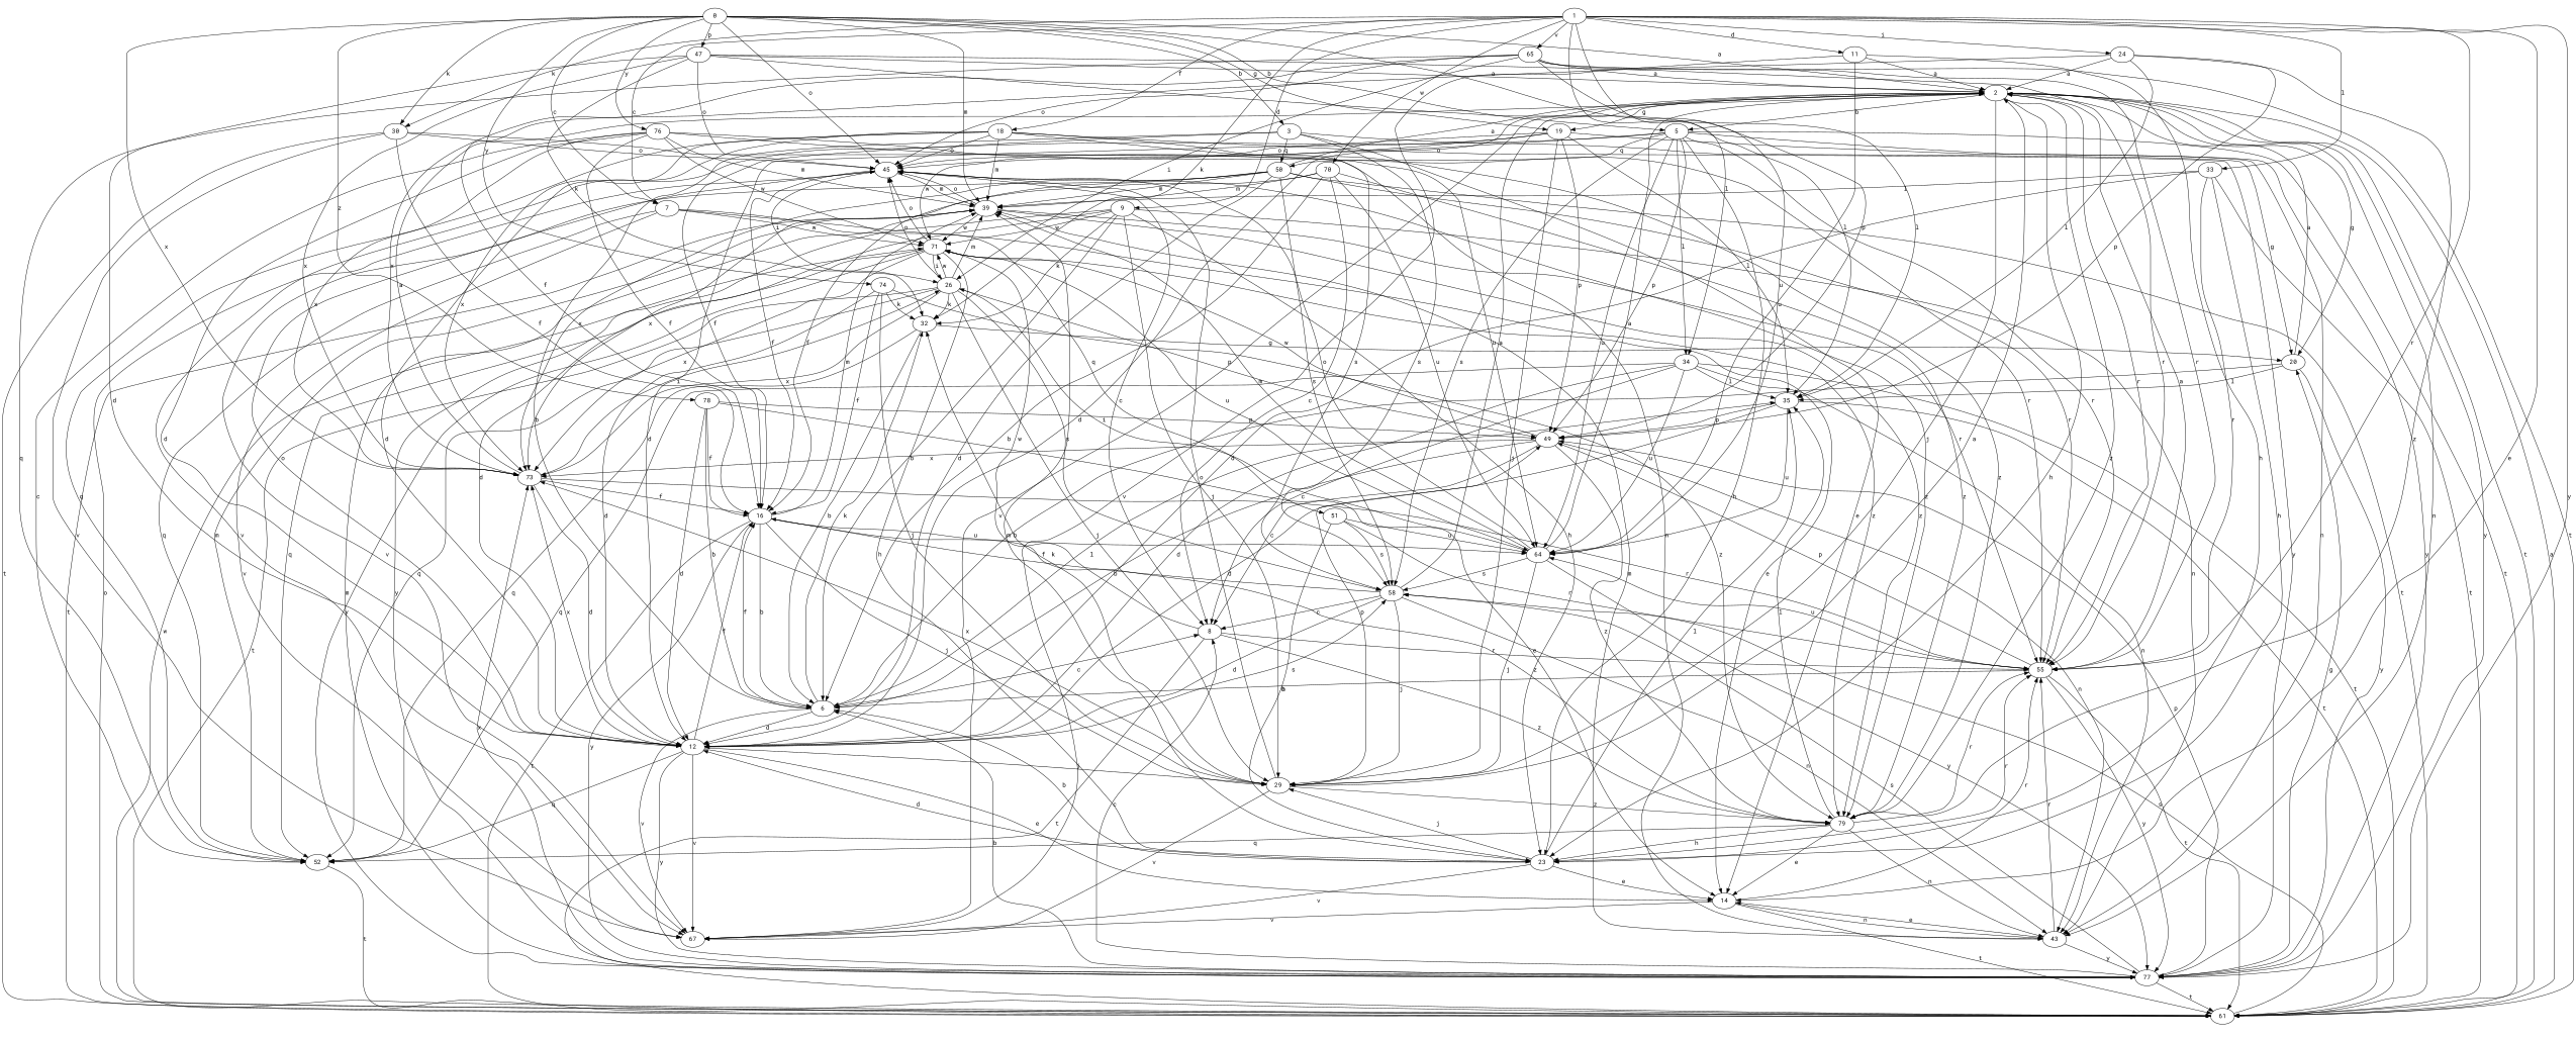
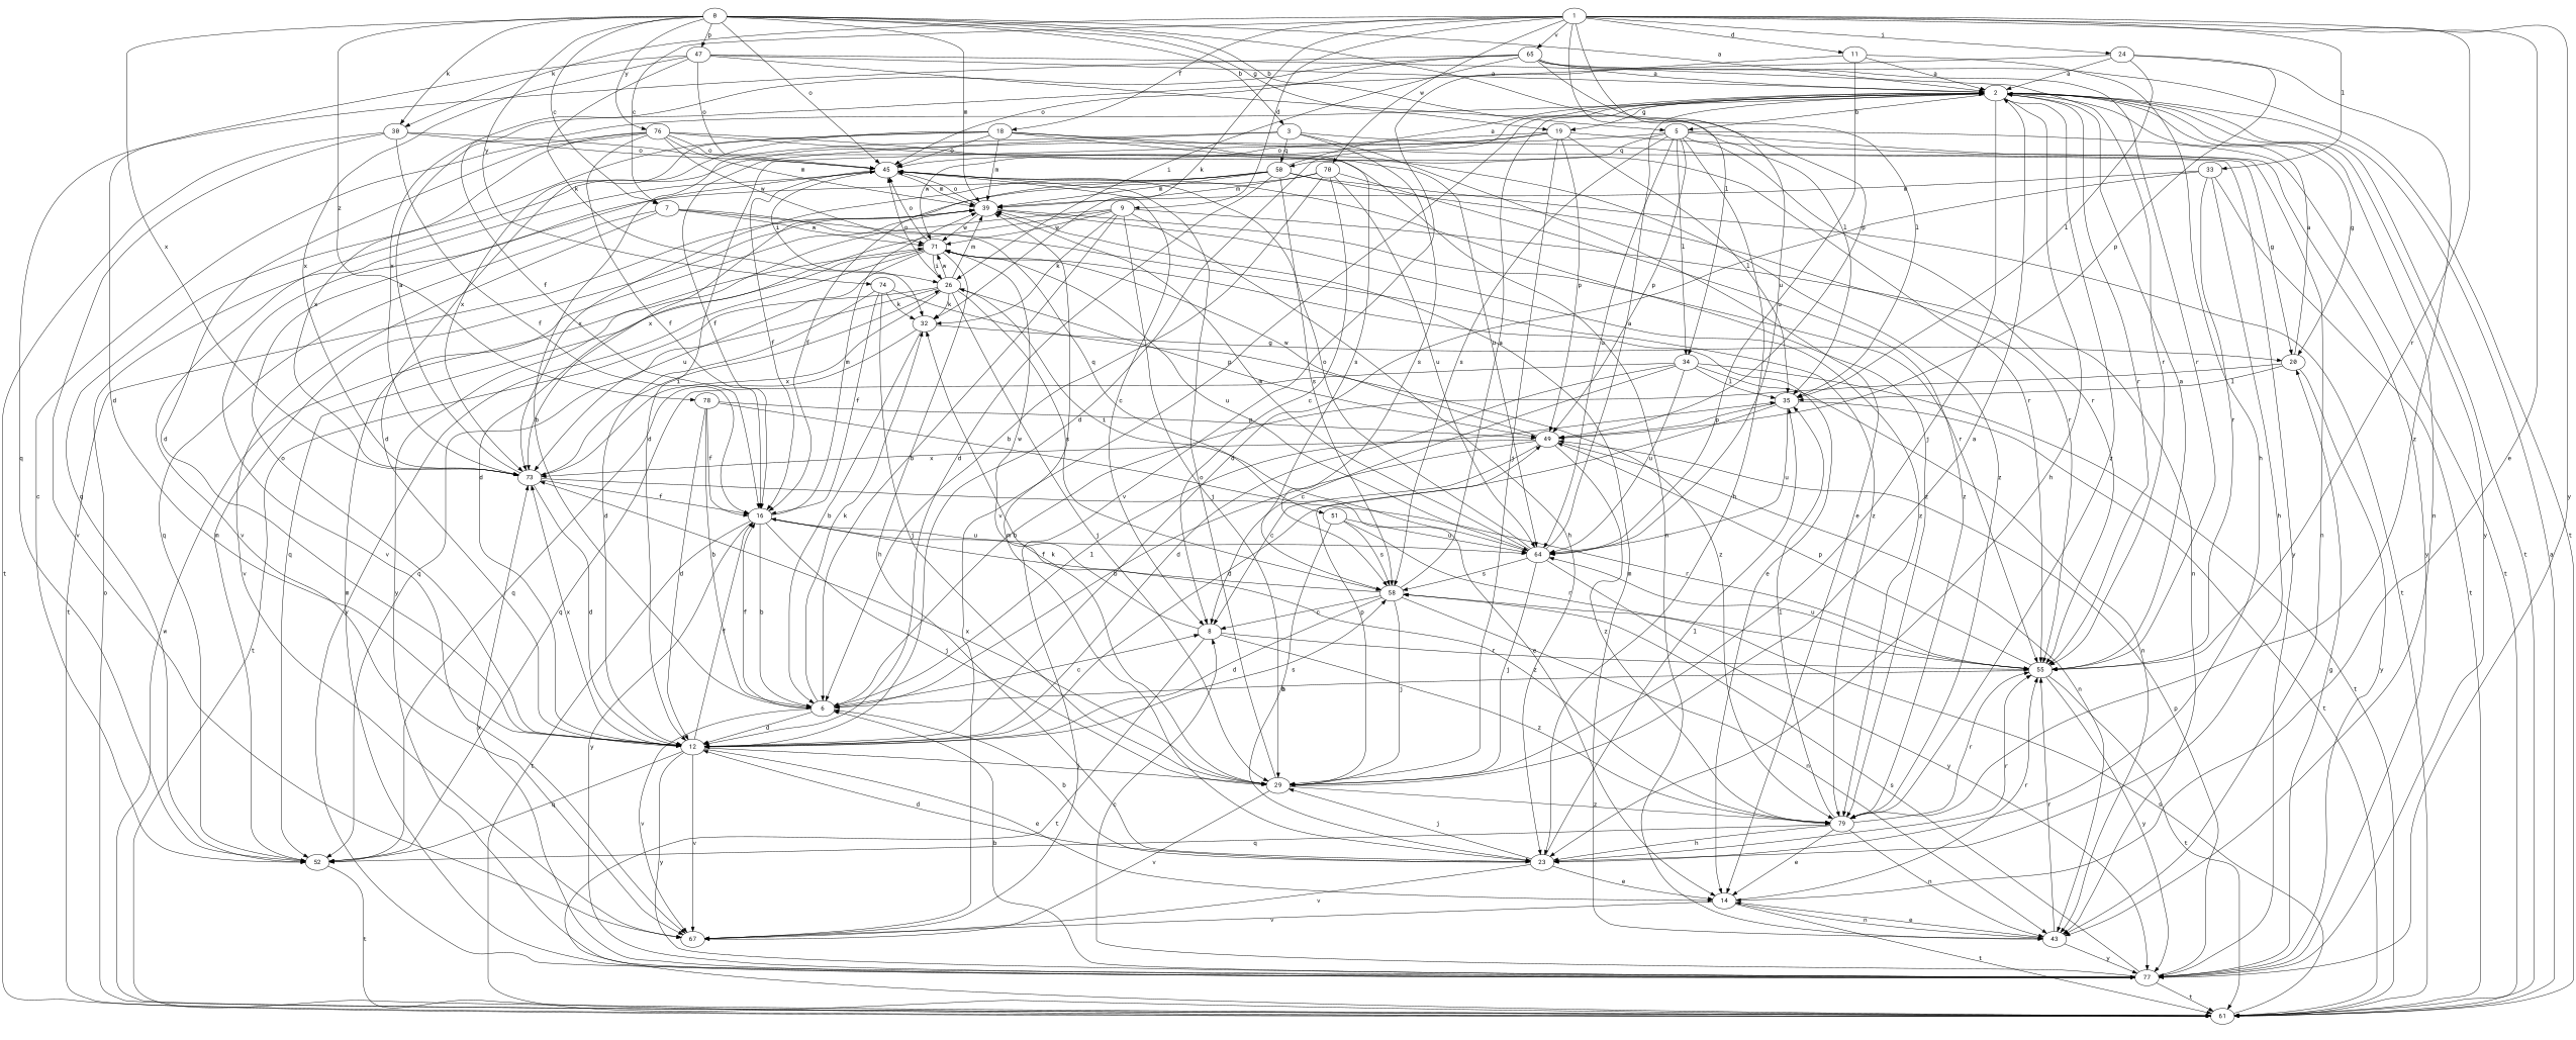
  strict digraph {
    fontname="Roboto Mono"
    node [fontname="Roboto Mono"]
    edge [fontname="Roboto Mono"]
    0
    2
    3
    5
    7
    19
    30
    39
    45
    47
    49
    73
    74
    76
    78
    55
    77
    12
    20
    23
    29
    43
    61
    67
    79
    14
    6
    16
    50
    58
    34
    64
    51
    52
    71
    35
    8
    26
    32
    1
    9
    11
    n43 [label=18]
    24
    33
    65
    70
    0 -> 2 [label=a]
    0 -> 3 [label=b]
    0 -> 5 [label=b]
    0 -> 7 [label=c]
    0 -> 19 [label=g]
    0 -> 30 [label=k]
    0 -> 39 [label=m]
    0 -> 45 [label=o]
    0 -> 47 [label=p]
    0 -> 49 [label=p]
    0 -> 73 [label=x]
    0 -> 74 [label=y]
    0 -> 76 [label=y]
    0 -> 78 [label=z]
    2 -> 5 [label=b]
    2 -> 19 [label=g]
    2 -> 55 [label=r]
    2 -> 77 [label=y]
    2 -> 12 [label=d]
    2 -> 20 [label=g]
    2 -> 23 [label=h]
    2 -> 29 [label=j]
    2 -> 43 [label=n]
    2 -> 61 [label=t]
    2 -> 67 [label=v]
    2 -> 79 [label=z]
    3 -> 20 [label=g]
    3 -> 14 [label=e]
    3 -> 6 [label=b]
    3 -> 16 [label=f]
    3 -> 50 [label=q]
    3 -> 58 [label=s]
    5 -> 49 [label=p]
    5 -> 55 [label=r]
    5 -> 77 [label=y]
    5 -> 23 [label=h]
    5 -> 61 [label=t]
    5 -> 67 [label=v]
    5 -> 50 [label=q]
    5 -> 58 [label=s]
    5 -> 34 [label=l]
    5 -> 64 [label=u]
    7 -> 67 [label=v]
    7 -> 79 [label=z]
    7 -> 51 [label=q]
    7 -> 52 [label=q]
    7 -> 71 [label=w]
    19 -> 45 [label=o]
    19 -> 49 [label=p]
    19 -> 12 [label=d]
    19 -> 29 [label=j]
    19 -> 43 [label=n]
    19 -> 71 [label=w]
    19 -> 35 [label=l]
    30 -> 45 [label=o]
    30 -> 43 [label=n]
    30 -> 61 [label=t]
    30 -> 67 [label=v]
    30 -> 16 [label=f]
    39 -> 45 [label=o]
    39 -> 55 [label=r]
    39 -> 61 [label=t]
    39 -> 79 [label=z]
    39 -> 71 [label=w]
    45 -> 39 [label=m]
    45 -> 79 [label=z]
    45 -> 16 [label=f]
    45 -> 8 [label=c]
    45 -> 26 [label=i]
    47 -> 2 [label=a]
    47 -> 45 [label=o]
    47 -> 73 [label=x]
    47 -> 55 [label=r]
    47 -> 12 [label=d]
    47 -> 35 [label=l]
    47 -> 32 [label=k]
    49 -> 73 [label=x]
    49 -> 43 [label=n]
    49 -> 79 [label=z]
    49 -> 6 [label=b]
    49 -> 71 [label=w]
    49 -> 8 [label=c]
    73 -> 2 [label=a]
    73 -> 55 [label=r]
    73 -> 12 [label=d]
    73 -> 16 [label=f]
    73 -> 26 [label=i]
    74 -> 12 [label=d]
    74 -> 29 [label=j]
    74 -> 79 [label=z]
    74 -> 16 [label=f]
    74 -> 32 [label=k]
    76 -> 39 [label=m]
-   5 -> 45 [label=o]
+   76 -> 45 [label=o]
    76 -> 73 [label=x]
    76 -> 55 [label=r]
    76 -> 12 [label=d]
    76 -> 16 [label=f]
    76 -> 64 [label=u]
    76 -> 52 [label=c]
    76 -> 71 [label=w]
    78 -> 49 [label=p]
    78 -> 12 [label=d]
    78 -> 14 [label=e]
    78 -> 6 [label=b]
    78 -> 16 [label=f]
    55 -> 2 [label=a]
    55 -> 49 [label=p]
    55 -> 77 [label=y]
    55 -> 61 [label=t]
    55 -> 6 [label=b]
    55 -> 64 [label=u]
    77 -> 39 [label=m]
    77 -> 49 [label=p]
    77 -> 73 [label=x]
    77 -> 20 [label=g]
    77 -> 61 [label=t]
    77 -> 6 [label=b]
    77 -> 58 [label=s]
    77 -> 8 [label=c]
    12 -> 45 [label=o]
    12 -> 73 [label=x]
    12 -> 77 [label=y]
    12 -> 29 [label=j]
    12 -> 67 [label=v]
    12 -> 14 [label=e]
    12 -> 16 [label=f]
    12 -> 58 [label=s]
    12 -> 52 [label=q]
    20 -> 2 [label=a]
    20 -> 77 [label=y]
    20 -> 6 [label=b]
    20 -> 35 [label=l]
    23 -> 39 [label=m]
    23 -> 55 [label=r]
    23 -> 12 [label=d]
    23 -> 29 [label=j]
    23 -> 67 [label=v]
    23 -> 14 [label=e]
    23 -> 6 [label=b]
    23 -> 35 [label=l]
    29 -> 2 [label=a]
    29 -> 45 [label=o]
    29 -> 49 [label=p]
    29 -> 73 [label=x]
    29 -> 67 [label=v]
    29 -> 79 [label=z]
    29 -> 32 [label=k]
    43 -> 39 [label=m]
    43 -> 55 [label=r]
    43 -> 77 [label=y]
    43 -> 14 [label=e]
    61 -> 2 [label=a]
    61 -> 45 [label=o]
    61 -> 58 [label=s]
    61 -> 71 [label=w]
    79 -> 55 [label=r]
    79 -> 23 [label=h]
    79 -> 43 [label=n]
    79 -> 14 [label=e]
    79 -> 52 [label=q]
    79 -> 35 [label=l]
    14 -> 55 [label=r]
    14 -> 43 [label=n]
    14 -> 61 [label=t]
    14 -> 67 [label=v]
    6 -> 12 [label=d]
    6 -> 67 [label=v]
    6 -> 16 [label=f]
    6 -> 35 [label=l]
    6 -> 8 [label=c]
    6 -> 32 [label=k]
    16 -> 39 [label=m]
    16 -> 77 [label=y]
    16 -> 29 [label=j]
    16 -> 61 [label=t]
    16 -> 79 [label=z]
    16 -> 6 [label=b]
    16 -> 64 [label=u]
    50 -> 2 [label=a]
    50 -> 39 [label=m]
    50 -> 73 [label=x]
    50 -> 55 [label=r]
    50 -> 12 [label=d]
    50 -> 61 [label=t]
    50 -> 67 [label=v]
    50 -> 16 [label=f]
    50 -> 58 [label=s]
    58 -> 2 [label=a]
    58 -> 12 [label=d]
    58 -> 29 [label=j]
    58 -> 43 [label=n]
    58 -> 16 [label=f]
    58 -> 8 [label=c]
    34 -> 12 [label=d]
    34 -> 43 [label=n]
    34 -> 61 [label=t]
    34 -> 64 [label=u]
    34 -> 52 [label=q]
    34 -> 35 [label=l]
    34 -> 8 [label=c]
    64 -> 2 [label=a]
    64 -> 39 [label=m]
    64 -> 45 [label=o]
    64 -> 77 [label=y]
    64 -> 29 [label=j]
    64 -> 58 [label=s]
    64 -> 26 [label=i]
    51 -> 55 [label=r]
    51 -> 23 [label=h]
    51 -> 58 [label=s]
    51 -> 64 [label=u]
    52 -> 39 [label=m]
    52 -> 61 [label=t]
    71 -> 45 [label=o]
-   71 -> 73 [label=x]
+   71 -> 73 [label=u]
    71 -> 77 [label=y]
    71 -> 23 [label=h]
    71 -> 14 [label=e]
    71 -> 64 [label=u]
    71 -> 52 [label=q]
    71 -> 26 [label=i]
    35 -> 49 [label=p]
    35 -> 12 [label=d]
    35 -> 61 [label=t]
    35 -> 64 [label=u]
    8 -> 55 [label=r]
    8 -> 61 [label=t]
    8 -> 79 [label=z]
    8 -> 71 [label=w]
    26 -> 39 [label=m]
    26 -> 45 [label=o]
    26 -> 49 [label=p]
    26 -> 73 [label=x]
    26 -> 29 [label=j]
    26 -> 61 [label=t]
    26 -> 58 [label=s]
    26 -> 52 [label=q]
    26 -> 71 [label=w]
    26 -> 32 [label=k]
    32 -> 20 [label=g]
    32 -> 6 [label=b]
    32 -> 52 [label=q]
    1 -> 7 [label=c]
    1 -> 30 [label=k]
    1 -> 55 [label=r]
    1 -> 77 [label=y]
    1 -> 14 [label=e]
    1 -> 34 [label=l]
    1 -> 64 [label=u]
    1 -> 32 [label=k]
    1 -> 9 [label=d]
    1 -> 11 [label=d]
    1 -> n43 [label=f]
    1 -> 24 [label=i]
    1 -> 33 [label=l]
    1 -> 65 [label=v]
    1 -> 70 [label=w]
    9 -> 77 [label=y]
    9 -> 12 [label=d]
    9 -> 23 [label=h]
    9 -> 29 [label=j]
    9 -> 43 [label=n]
    9 -> 6 [label=b]
    9 -> 71 [label=w]
    9 -> 32 [label=k]
    11 -> 2 [label=a]
    11 -> 23 [label=h]
    11 -> 67 [label=v]
    11 -> 64 [label=u]
    n43 -> 39 [label=m]
    n43 -> 45 [label=o]
    n43 -> 73 [label=x]
    n43 -> 77 [label=y]
    n43 -> 12 [label=d]
    n43 -> 79 [label=z]
    n43 -> 58 [label=s]
    n43 -> 52 [label=q]
    24 -> 2 [label=a]
    24 -> 49 [label=p]
    24 -> 79 [label=z]
    24 -> 16 [label=f]
    24 -> 35 [label=l]
-   33 -> 39 [label=l]
+   33 -> 39 [label=m]
    33 -> 55 [label=r]
    33 -> 12 [label=d]
    33 -> 23 [label=h]
    33 -> 61 [label=t]
    65 -> 2 [label=a]
    65 -> 45 [label=o]
    65 -> 73 [label=x]
    65 -> 55 [label=r]
    65 -> 61 [label=t]
    65 -> 52 [label=q]
    65 -> 35 [label=l]
    65 -> 26 [label=i]
    70 -> 39 [label=m]
    70 -> 73 [label=x]
    70 -> 79 [label=z]
    70 -> 6 [label=b]
    70 -> 64 [label=u]
    70 -> 8 [label=c]
  }
